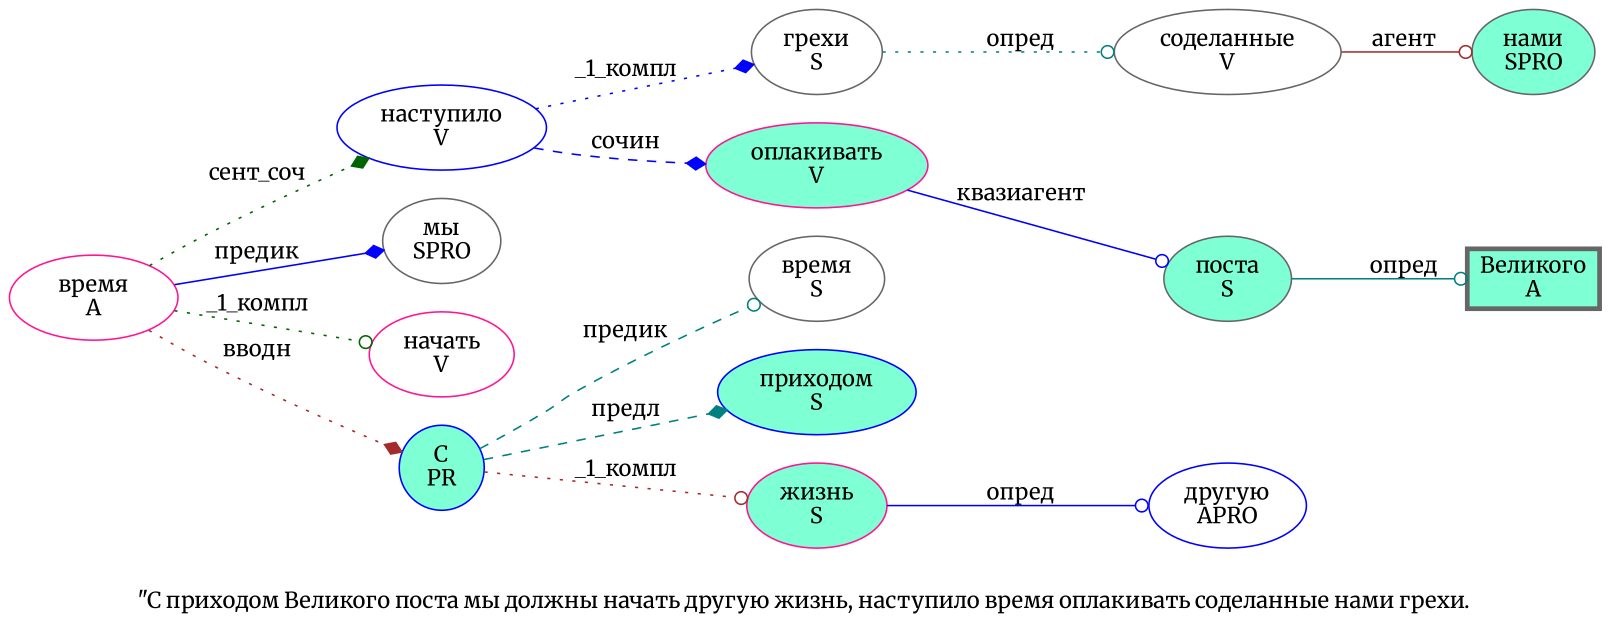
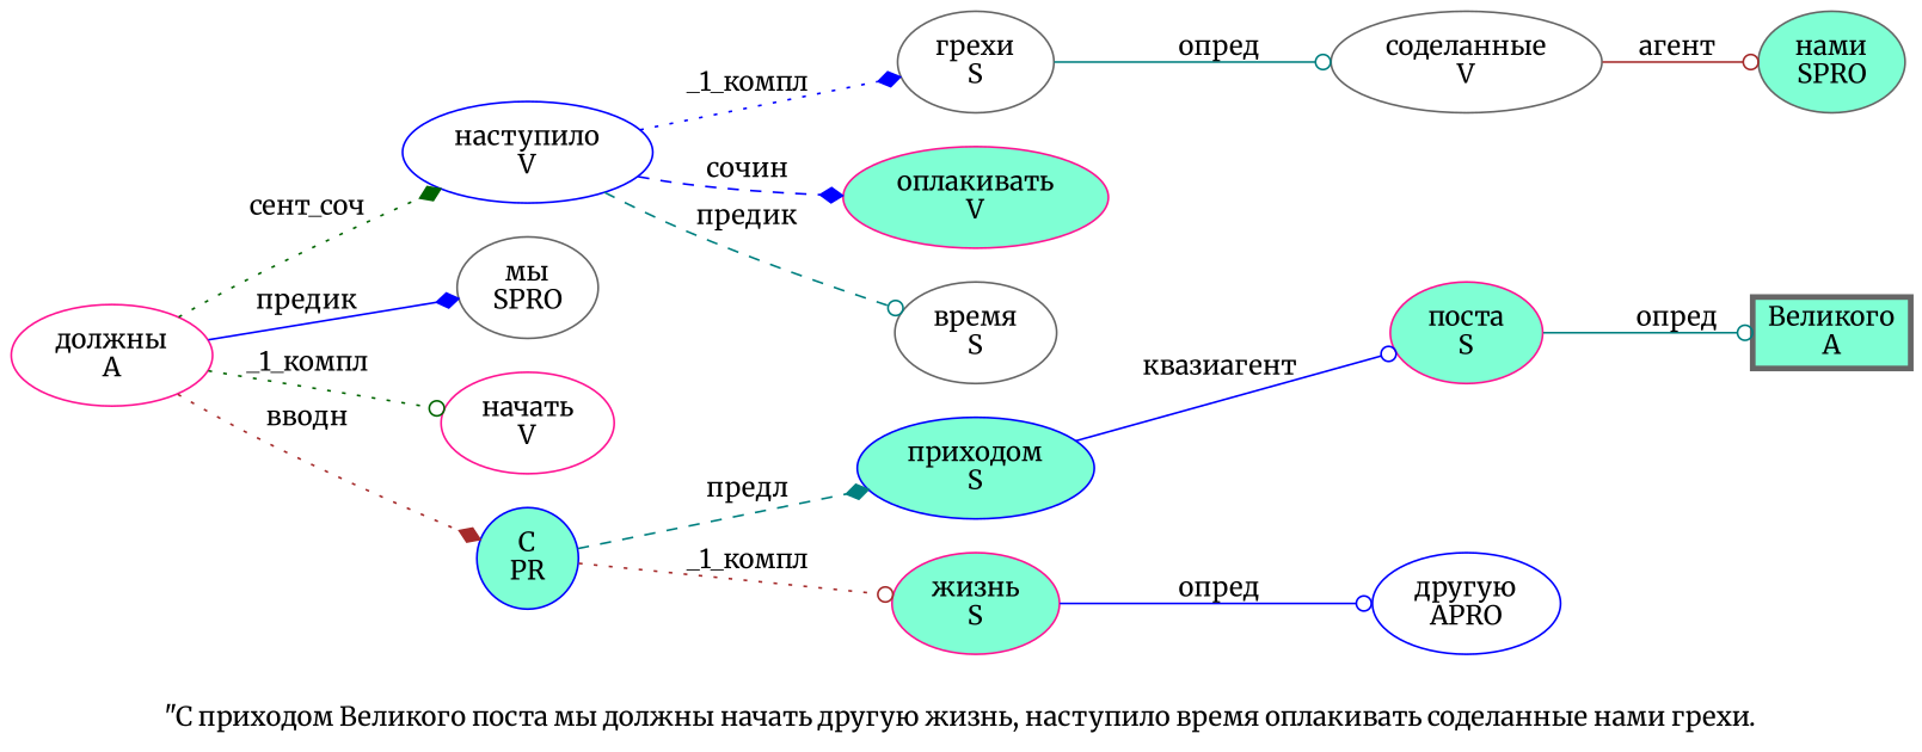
  digraph {
    fontname=Merriweather
    label="\"С приходом Великого поста мы должны начать другую жизнь, наступило время оплакивать соделанные нами грехи."
    rankdir=LR
    node [color=gray40 fillcolor=white fontname=Merriweather penwidth=1 shape=ellipse style=filled]
    edge [arrowhead=odot color=blue fontname=Merriweather style=dotted]
    n1 [color=blue fillcolor=aquamarine label="С\nPR"]
    n2 [color=blue fillcolor=aquamarine label="приходом\nS"]
    n3 [color=deeppink fillcolor=aquamarine label="жизнь\nS"]
-   n4 [fillcolor=aquamarine label="поста\nS"]
+   n4 [color=deeppink fillcolor=aquamarine label="поста\nS"]
    n5 [fillcolor=aquamarine label="Великого\nA" penwidth=3 shape=box]
    n6 [label="мы\nSPRO"]
-   n7 [color=deeppink label="время\nA"]
+   n7 [color=deeppink label="должны\nA"]
    n8 [color=deeppink label="начать\nV"]
    n9 [color=blue label="наступило\nV"]
    n10 [label="время\nS"]
    n11 [color=deeppink fillcolor=aquamarine label="оплакивать\nV"]
    n12 [label="грехи\nS"]
    n13 [color=blue label="другую\nAPRO"]
    n14 [label="соделанные\nV"]
    n15 [fillcolor=aquamarine label="нами\nSPRO"]
    n1 -> n2 [arrowhead=diamond color=teal label="предл" style=dashed]
    n1 -> n3 [color=brown label="_1_компл"]
-   n11 -> n4 [label="квазиагент" style=solid]
+   n2 -> n4 [label="квазиагент" style=solid]
    n3 -> n13 [label="опред" style=solid]
    n4 -> n5 [color=teal label="опред" style=solid]
    n7 -> n1 [arrowhead=diamond color=brown label="вводн"]
    n7 -> n6 [arrowhead=diamond label="предик" style=solid]
    n7 -> n8 [color=darkgreen label="_1_компл"]
    n7 -> n9 [arrowhead=diamond color=darkgreen label="сент_соч"]
-   n1 -> n10 [color=teal label="предик" style=dashed]
+   n9 -> n10 [color=teal label="предик" style=dashed]
    n9 -> n11 [arrowhead=diamond label="сочин" style=dashed]
    n9 -> n12 [arrowhead=diamond label="_1_компл"]
-   n12 -> n14 [color=teal label="опред"]
+   n12 -> n14 [color=teal label="опред" style=solid]
    n14 -> n15 [color=brown label="агент" style=solid]
  }
